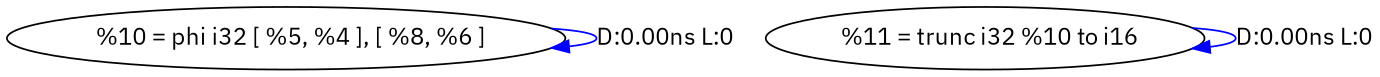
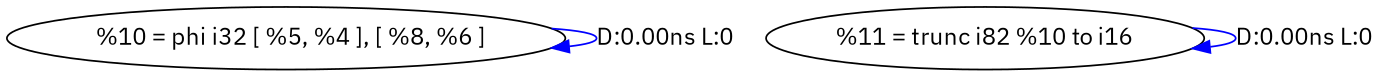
  digraph {
    fontname="IBM Plex Sans"
    node [fontname="IBM Plex Sans"]
    edge [color=blue fontname="IBM Plex Sans"]
    n1 [label="  %10 = phi i32 [ %5, %4 ], [ %8, %6 ]"]
-   n2 [label="  %11 = trunc i32 %10 to i16"]
+   n2 [label="%11 = trunc i82 %10 to i16"]
    n1 -> n1 [label="D:0.00ns L:0"]
    n2 -> n2 [label="D:0.00ns L:0"]
  }
